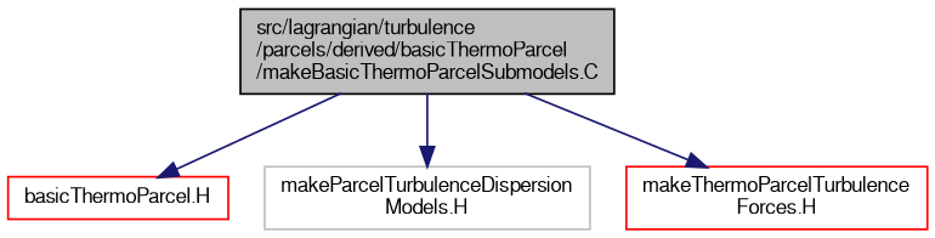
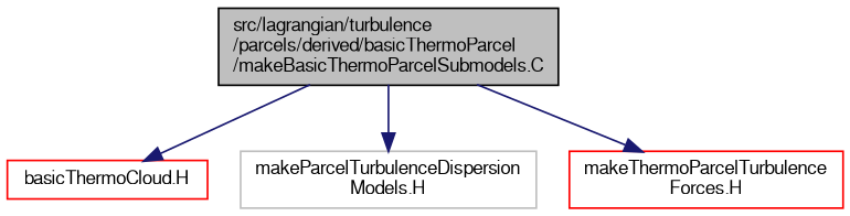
  digraph {
    node [color=red fontname=FreeSans fontsize=10 shape=record]
    edge [color=midnightblue fontname=FreeSans fontsize=10 labelfontname=FreeSans labelfontsize=10 style=solid]
    n1 [color=black fillcolor=grey75 fontcolor=black height=0.2 label="src/lagrangian/turbulence\l/parcels/derived/basicThermoParcel\l/makeBasicThermoParcelSubmodels.C" style=filled width=0.4]
-   n2 [height=0.2 label="basicThermoParcel.H" width=0.4]
+   n2 [height=0.2 label="basicThermoCloud.H" width=0.4]
    n3 [color=grey75 height=0.2 label="makeParcelTurbulenceDispersion\lModels.H" width=0.4]
    n4 [height=0.2 label="makeThermoParcelTurbulence\lForces.H" width=0.4]
    n1 -> n2
    n1 -> n3
    n1 -> n4
  }
